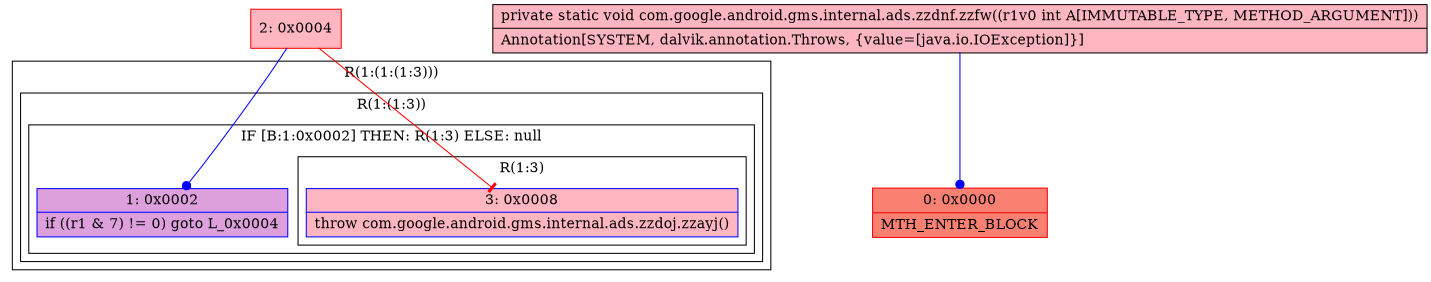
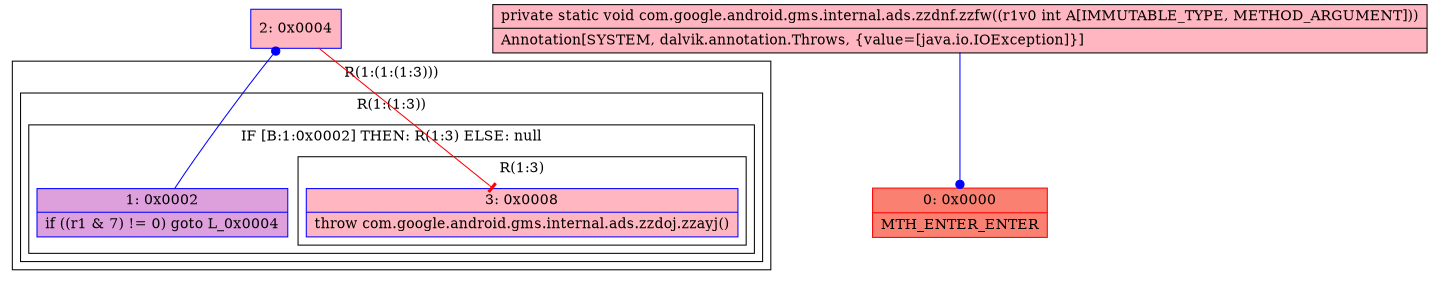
  digraph {
    node [color=blue fillcolor=lightpink shape=record style=filled]
    edge [arrowhead=dot color=blue]
    n1 [label="{3\:\ 0x0008|throw com.google.android.gms.internal.ads.zzdoj.zzayj()\l}"]
    n2 [fillcolor=plum label="{1\:\ 0x0002|if ((r1 & 7) != 0) goto L_0x0004\l}"]
-   n3 [color=red label="{2\:\ 0x0004}"]
-   n4 [color=red fillcolor=salmon label="{0\:\ 0x0000|MTH_ENTER_BLOCK\l}"]
+   n3 [label="{2\:\ 0x0004}"]
+   n4 [color=red fillcolor=salmon label="{0\:\ 0x0000|MTH_ENTER_ENTER\l}"]
    n5 [label="{private static void com.google.android.gms.internal.ads.zzdnf.zzfw((r1v0 int A[IMMUTABLE_TYPE, METHOD_ARGUMENT]))  | Annotation[SYSTEM, dalvik.annotation.Throws, \{value=[java.io.IOException]\}]\l}" color=""]
    subgraph cluster_1 {
      label="R(1:(1:(1:3)))"
      subgraph cluster_2 {
        label="R(1:(1:3))"
        subgraph cluster_3 {
          label="IF [B:1:0x0002] THEN: R(1:3) ELSE: null"
          n2
          subgraph cluster_4 {
            label="R(1:3)"
            n1
          }
        }
      }
    }
-   n3 -> n2
+   n2 -> n3
    n3 -> n1 [arrowhead=tee color=red]
    n5 -> n4
  }
